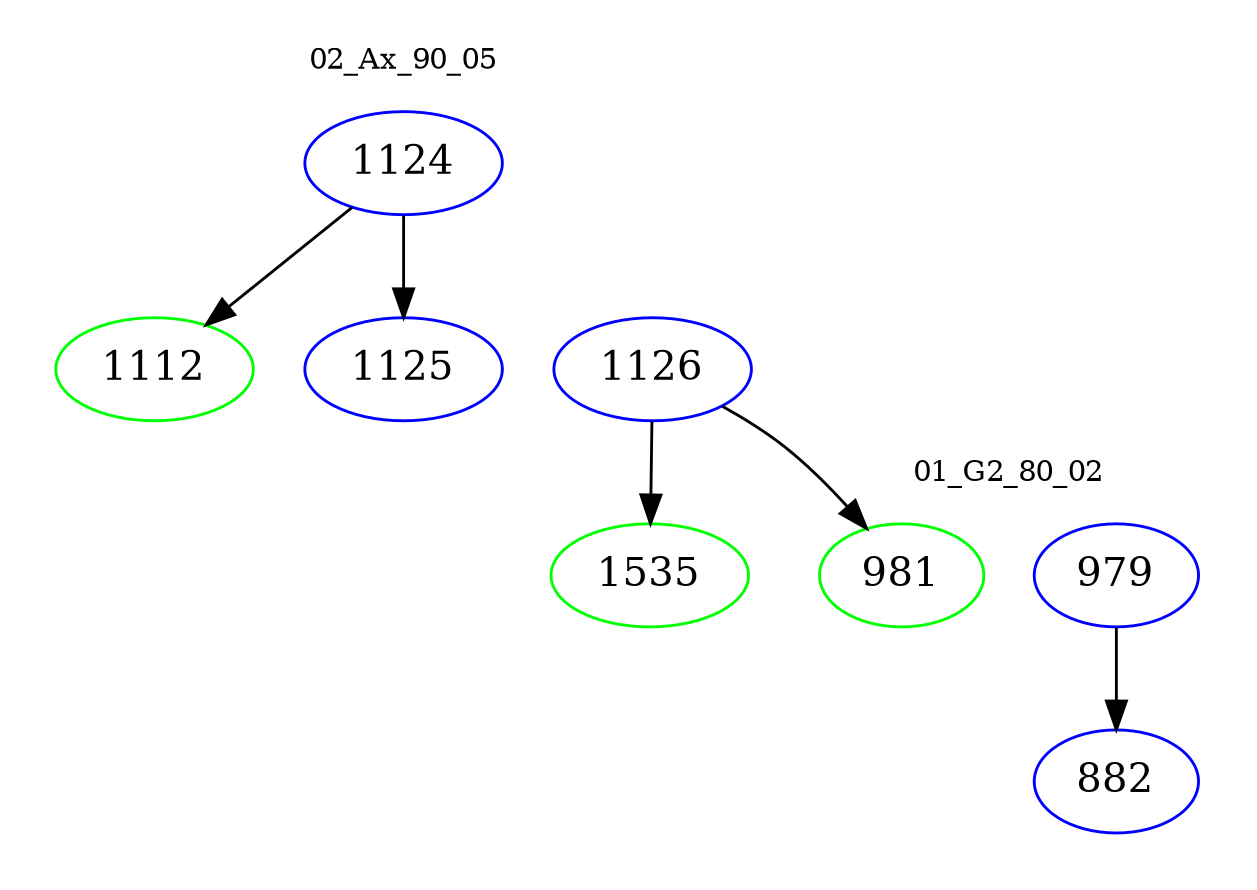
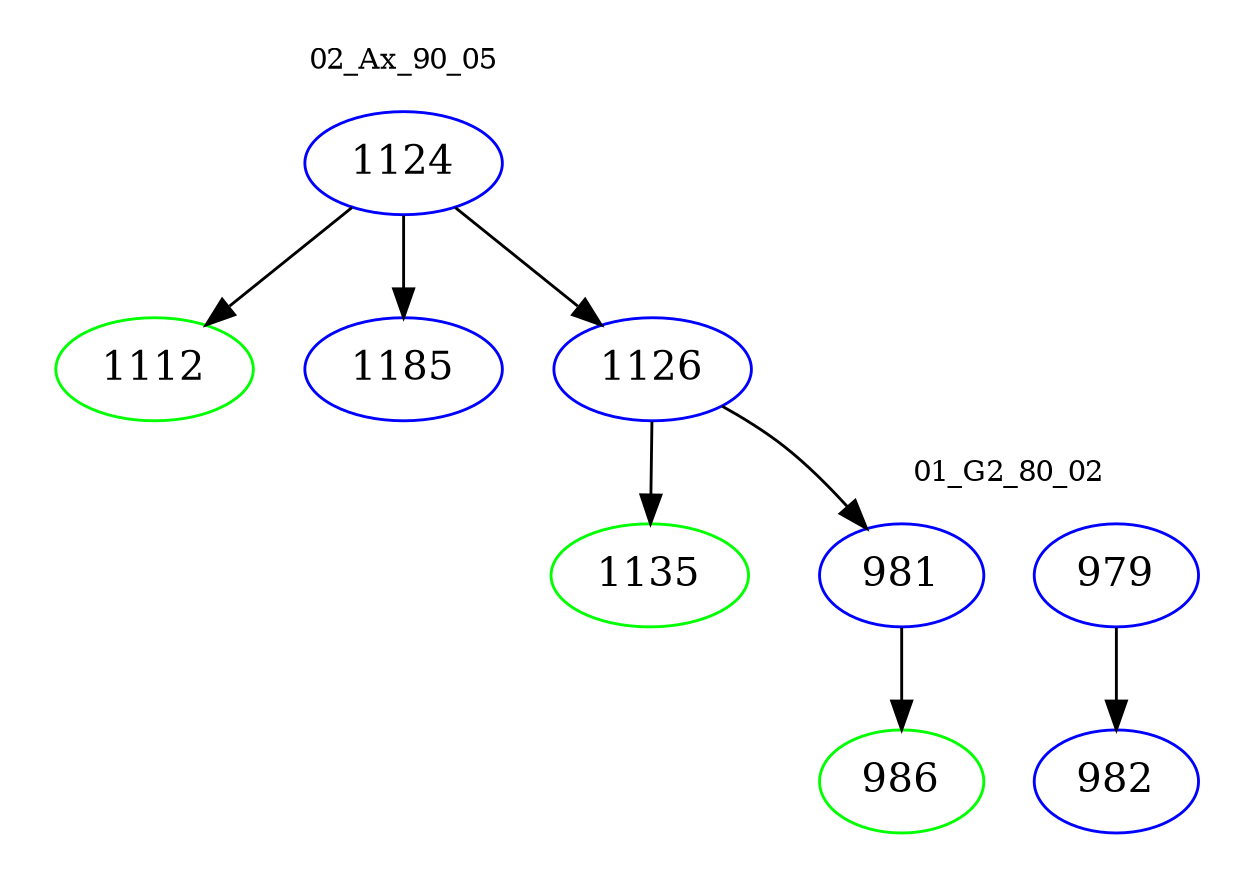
  digraph {
    node [color=blue]
    edge [color=black]
    n1 [label=1124]
    n2 [color=green label=1112]
-   n3 [label=1125]
+   n3 [label=1185]
    n4 [label=1126]
-   n5 [color=green label=1535]
+   n5 [color=green label=1135]
    n6 [label=979]
-   n7 [color=green label=981]
-   n8 [label=882]
+   n7 [label=981]
+   n8 [label=982]
+   n9 [color=green label=986]
    subgraph cluster_1 {
      color=white
      fontsize=10
      label="02_Ax_90_05"
      n1
      n2
      n3
      n4
      n5
    }
    subgraph cluster_2 {
      color=white
      fontsize=10
      label="01_G2_80_02"
      n6
      n7
      n8
+     n9
    }
    n1 -> n2
    n1 -> n3
+   n1 -> n4
    n4 -> n5
    n4 -> n7
    n6 -> n8
+   n7 -> n9
  }
